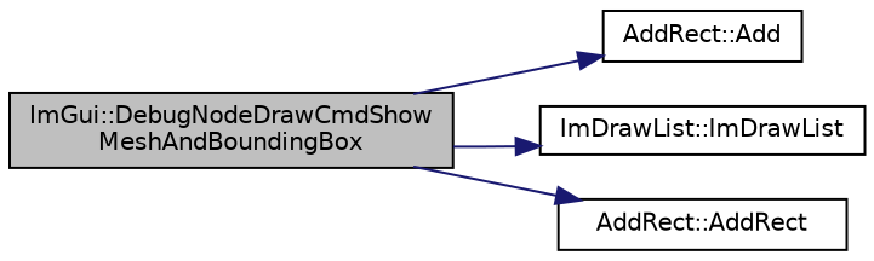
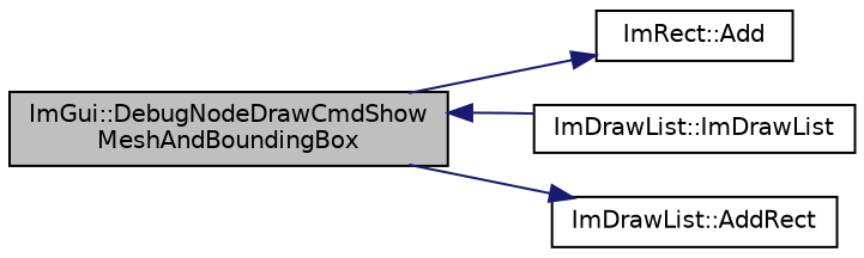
  digraph {
    rankdir=LR
    node [color=black fillcolor=white fontname=Helvetica fontsize=10 shape=record style=filled]
    edge [color=midnightblue fontname=Helvetica fontsize=10 labelfontname=Helvetica labelfontsize=10 style=solid]
    n1 [fillcolor=grey75 fontcolor=black height=0.2 label="ImGui::DebugNodeDrawCmdShow\lMeshAndBoundingBox" width=0.4]
-   n2 [height=0.2 label="AddRect::Add" width=0.4]
+   n2 [height=0.2 label="ImRect::Add" width=0.4]
    n3 [height=0.2 label="ImDrawList::ImDrawList" width=0.4]
-   n4 [height=0.2 label="AddRect::AddRect" width=0.4]
+   n4 [height=0.2 label="ImDrawList::AddRect" width=0.4]
    n1 -> n2
-   n1 -> n3
+   n3 -> n1
    n1 -> n4
  }
